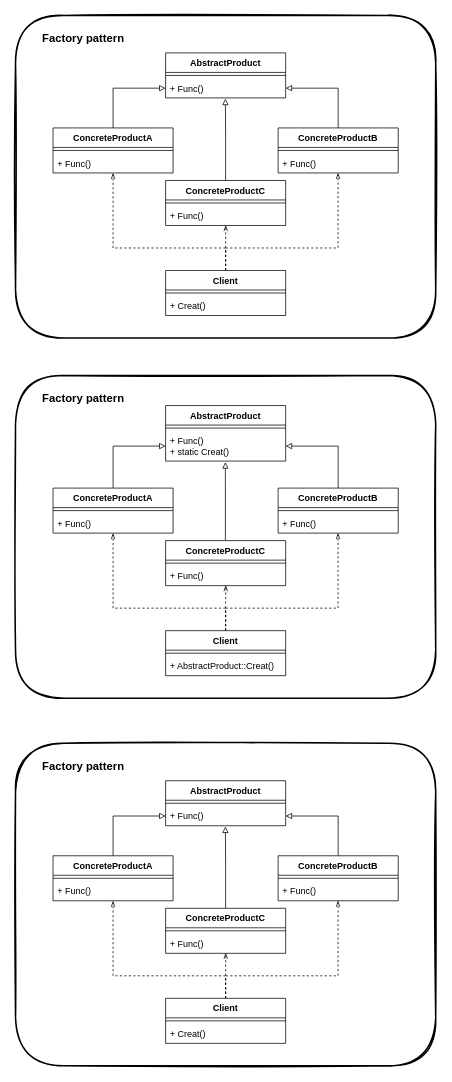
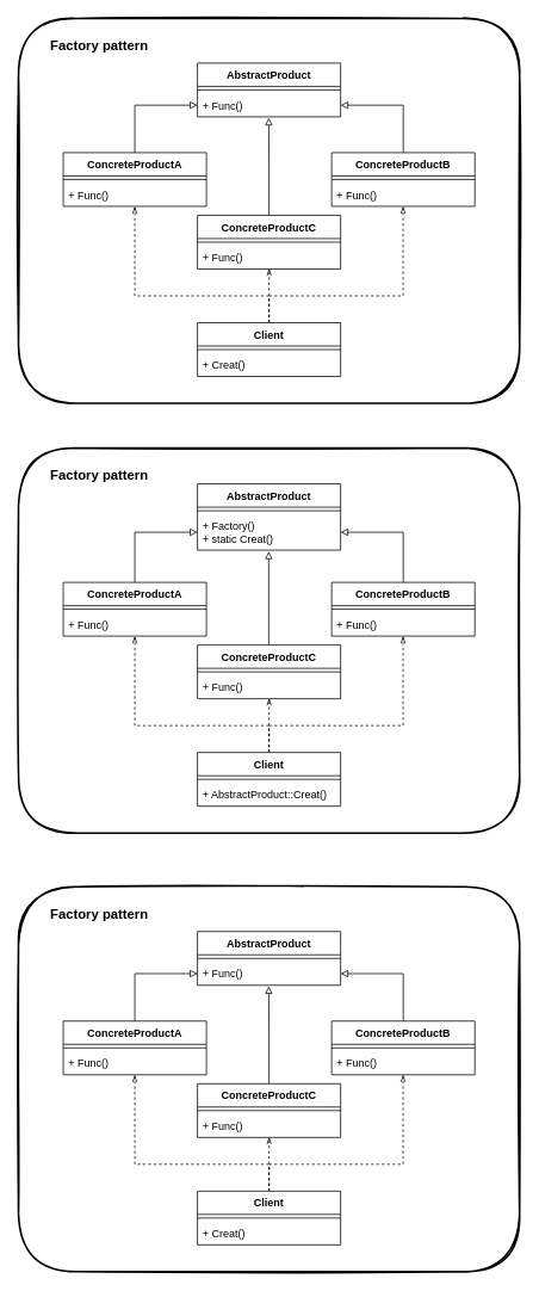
  <mxCell id="0" />
  <mxCell id="1" parent="0" />
  <mxCell id="2" value="" style="rounded=1;whiteSpace=wrap;html=1;strokeWidth=2;fillWeight=4;hachureGap=8;hachureAngle=45;fillColor=none;sketch=1;" vertex="1" parent="1"><mxGeometry x="20" y="20" width="560" height="430" as="geometry" /></mxCell>
  <mxCell id="3" value="" style="rounded=1;whiteSpace=wrap;html=1;strokeWidth=2;fillWeight=4;hachureGap=8;hachureAngle=45;fillColor=none;sketch=1;" vertex="1" parent="1"><mxGeometry x="20" y="500" width="560" height="430" as="geometry" /></mxCell>
  <mxCell id="4" value="AbstractProduct" style="swimlane;fontStyle=1;align=center;verticalAlign=top;childLayout=stackLayout;horizontal=1;startSize=26;horizontalStack=0;resizeParent=1;resizeParentMax=0;resizeLast=0;collapsible=1;marginBottom=0;" vertex="1" parent="1"><mxGeometry x="220" y="70" width="160" height="60" as="geometry" /></mxCell>
  <mxCell id="5" value="" style="line;strokeWidth=1;fillColor=none;align=left;verticalAlign=middle;spacingTop=-1;spacingLeft=3;spacingRight=3;rotatable=0;labelPosition=right;points=[];portConstraint=eastwest;" vertex="1" parent="4"><mxGeometry y="26" width="160" height="8" as="geometry" /></mxCell>
  <mxCell id="6" value="+ Func()" style="text;strokeColor=none;fillColor=none;align=left;verticalAlign=top;spacingLeft=4;spacingRight=4;overflow=hidden;rotatable=0;points=[[0,0.5],[1,0.5]];portConstraint=eastwest;" vertex="1" parent="4"><mxGeometry y="34" width="160" height="26" as="geometry" /></mxCell>
  <mxCell id="7" style="edgeStyle=orthogonalEdgeStyle;rounded=0;orthogonalLoop=1;jettySize=auto;html=1;entryX=0;entryY=0.5;entryDx=0;entryDy=0;endArrow=block;endFill=0;" edge="1" parent="1" source="8" target="6"><mxGeometry relative="1" as="geometry" /></mxCell>
  <mxCell id="8" value="ConcreteProductA" style="swimlane;fontStyle=1;align=center;verticalAlign=top;childLayout=stackLayout;horizontal=1;startSize=26;horizontalStack=0;resizeParent=1;resizeParentMax=0;resizeLast=0;collapsible=1;marginBottom=0;" vertex="1" parent="1"><mxGeometry x="70" y="170" width="160" height="60" as="geometry"><mxRectangle x="290" y="160" width="140" height="26" as="alternateBounds" /></mxGeometry></mxCell>
  <mxCell id="9" value="" style="line;strokeWidth=1;fillColor=none;align=left;verticalAlign=middle;spacingTop=-1;spacingLeft=3;spacingRight=3;rotatable=0;labelPosition=right;points=[];portConstraint=eastwest;" vertex="1" parent="8"><mxGeometry y="26" width="160" height="8" as="geometry" /></mxCell>
  <mxCell id="10" value="+ Func()" style="text;strokeColor=none;fillColor=none;align=left;verticalAlign=top;spacingLeft=4;spacingRight=4;overflow=hidden;rotatable=0;points=[[0,0.5],[1,0.5]];portConstraint=eastwest;" vertex="1" parent="8"><mxGeometry y="34" width="160" height="26" as="geometry" /></mxCell>
  <mxCell id="11" style="edgeStyle=orthogonalEdgeStyle;rounded=0;orthogonalLoop=1;jettySize=auto;html=1;exitX=0.5;exitY=0;exitDx=0;exitDy=0;entryX=1;entryY=0.5;entryDx=0;entryDy=0;endArrow=block;endFill=0;" edge="1" parent="1" source="12" target="6"><mxGeometry relative="1" as="geometry" /></mxCell>
  <mxCell id="12" value="ConcreteProductB" style="swimlane;fontStyle=1;align=center;verticalAlign=top;childLayout=stackLayout;horizontal=1;startSize=26;horizontalStack=0;resizeParent=1;resizeParentMax=0;resizeLast=0;collapsible=1;marginBottom=0;" vertex="1" parent="1"><mxGeometry x="370" y="170" width="160" height="60" as="geometry"><mxRectangle x="290" y="160" width="140" height="26" as="alternateBounds" /></mxGeometry></mxCell>
  <mxCell id="13" value="" style="line;strokeWidth=1;fillColor=none;align=left;verticalAlign=middle;spacingTop=-1;spacingLeft=3;spacingRight=3;rotatable=0;labelPosition=right;points=[];portConstraint=eastwest;" vertex="1" parent="12"><mxGeometry y="26" width="160" height="8" as="geometry" /></mxCell>
  <mxCell id="14" value="+ Func()" style="text;strokeColor=none;fillColor=none;align=left;verticalAlign=top;spacingLeft=4;spacingRight=4;overflow=hidden;rotatable=0;points=[[0,0.5],[1,0.5]];portConstraint=eastwest;" vertex="1" parent="12"><mxGeometry y="34" width="160" height="26" as="geometry" /></mxCell>
  <mxCell id="15" style="edgeStyle=orthogonalEdgeStyle;rounded=0;orthogonalLoop=1;jettySize=auto;html=1;exitX=0.5;exitY=0;exitDx=0;exitDy=0;entryX=0.498;entryY=1.037;entryDx=0;entryDy=0;entryPerimeter=0;endArrow=block;endFill=0;" edge="1" parent="1" source="16" target="6"><mxGeometry relative="1" as="geometry" /></mxCell>
  <mxCell id="16" value="ConcreteProductC" style="swimlane;fontStyle=1;align=center;verticalAlign=top;childLayout=stackLayout;horizontal=1;startSize=26;horizontalStack=0;resizeParent=1;resizeParentMax=0;resizeLast=0;collapsible=1;marginBottom=0;" vertex="1" parent="1"><mxGeometry x="220" y="240" width="160" height="60" as="geometry"><mxRectangle x="290" y="160" width="140" height="26" as="alternateBounds" /></mxGeometry></mxCell>
  <mxCell id="17" value="" style="line;strokeWidth=1;fillColor=none;align=left;verticalAlign=middle;spacingTop=-1;spacingLeft=3;spacingRight=3;rotatable=0;labelPosition=right;points=[];portConstraint=eastwest;" vertex="1" parent="16"><mxGeometry y="26" width="160" height="8" as="geometry" /></mxCell>
  <mxCell id="18" value="+ Func()" style="text;strokeColor=none;fillColor=none;align=left;verticalAlign=top;spacingLeft=4;spacingRight=4;overflow=hidden;rotatable=0;points=[[0,0.5],[1,0.5]];portConstraint=eastwest;" vertex="1" parent="16"><mxGeometry y="34" width="160" height="26" as="geometry" /></mxCell>
  <mxCell id="19" style="edgeStyle=orthogonalEdgeStyle;rounded=0;orthogonalLoop=1;jettySize=auto;html=1;exitX=0.5;exitY=0;exitDx=0;exitDy=0;entryX=0.5;entryY=1;entryDx=0;entryDy=0;entryPerimeter=0;endArrow=openThin;endFill=0;dashed=1;" edge="1" parent="1" source="22" target="10"><mxGeometry relative="1" as="geometry"><Array as="points"><mxPoint x="300" y="330" /><mxPoint x="150" y="330" /></Array></mxGeometry></mxCell>
  <mxCell id="20" style="edgeStyle=orthogonalEdgeStyle;rounded=0;orthogonalLoop=1;jettySize=auto;html=1;exitX=0.5;exitY=0;exitDx=0;exitDy=0;entryX=0.499;entryY=0.997;entryDx=0;entryDy=0;entryPerimeter=0;dashed=1;endArrow=openThin;endFill=0;" edge="1" parent="1" source="22" target="14"><mxGeometry relative="1" as="geometry"><Array as="points"><mxPoint x="300" y="330" /><mxPoint x="450" y="330" /><mxPoint x="450" y="230" /></Array></mxGeometry></mxCell>
  <mxCell id="21" style="edgeStyle=orthogonalEdgeStyle;rounded=0;orthogonalLoop=1;jettySize=auto;html=1;exitX=0.5;exitY=0;exitDx=0;exitDy=0;entryX=0.501;entryY=0.978;entryDx=0;entryDy=0;entryPerimeter=0;dashed=1;endArrow=openThin;endFill=0;" edge="1" parent="1" source="22" target="18"><mxGeometry relative="1" as="geometry" /></mxCell>
  <mxCell id="22" value="Client" style="swimlane;fontStyle=1;align=center;verticalAlign=top;childLayout=stackLayout;horizontal=1;startSize=26;horizontalStack=0;resizeParent=1;resizeParentMax=0;resizeLast=0;collapsible=1;marginBottom=0;" vertex="1" parent="1"><mxGeometry x="220" y="360" width="160" height="60" as="geometry"><mxRectangle x="290" y="160" width="140" height="26" as="alternateBounds" /></mxGeometry></mxCell>
  <mxCell id="23" value="" style="line;strokeWidth=1;fillColor=none;align=left;verticalAlign=middle;spacingTop=-1;spacingLeft=3;spacingRight=3;rotatable=0;labelPosition=right;points=[];portConstraint=eastwest;" vertex="1" parent="22"><mxGeometry y="26" width="160" height="8" as="geometry" /></mxCell>
  <mxCell id="24" value="+ Creat()" style="text;strokeColor=none;fillColor=none;align=left;verticalAlign=top;spacingLeft=4;spacingRight=4;overflow=hidden;rotatable=0;points=[[0,0.5],[1,0.5]];portConstraint=eastwest;" vertex="1" parent="22"><mxGeometry y="34" width="160" height="26" as="geometry" /></mxCell>
  <mxCell id="25" value="&lt;b&gt;&lt;font style=&quot;font-size: 15px&quot;&gt;Factory pattern&lt;/font&gt;&lt;/b&gt;" style="text;html=1;align=center;verticalAlign=middle;resizable=0;points=[];autosize=1;strokeColor=none;fillColor=none;" vertex="1" parent="1"><mxGeometry x="50" y="40" width="120" height="20" as="geometry" /></mxCell>
  <mxCell id="26" value="AbstractProduct" style="swimlane;fontStyle=1;align=center;verticalAlign=top;childLayout=stackLayout;horizontal=1;startSize=26;horizontalStack=0;resizeParent=1;resizeParentMax=0;resizeLast=0;collapsible=1;marginBottom=0;" vertex="1" parent="1"><mxGeometry x="220" y="540" width="160" height="74" as="geometry" /></mxCell>
  <mxCell id="27" value="" style="line;strokeWidth=1;fillColor=none;align=left;verticalAlign=middle;spacingTop=-1;spacingLeft=3;spacingRight=3;rotatable=0;labelPosition=right;points=[];portConstraint=eastwest;" vertex="1" parent="26"><mxGeometry y="26" width="160" height="8" as="geometry" /></mxCell>
- <mxCell id="28" value="+ Func()&#10;+ static Creat()" style="text;strokeColor=none;fillColor=none;align=left;verticalAlign=top;spacingLeft=4;spacingRight=4;overflow=hidden;rotatable=0;points=[[0,0.5],[1,0.5]];portConstraint=eastwest;" vertex="1" parent="26"><mxGeometry y="34" width="160" height="40" as="geometry" /></mxCell>
+ <mxCell id="28" value="+ Factory()&#10;+ static Creat()" style="text;strokeColor=none;fillColor=none;align=left;verticalAlign=top;spacingLeft=4;spacingRight=4;overflow=hidden;rotatable=0;points=[[0,0.5],[1,0.5]];portConstraint=eastwest;" vertex="1" parent="26"><mxGeometry y="34" width="160" height="40" as="geometry" /></mxCell>
  <mxCell id="29" style="edgeStyle=orthogonalEdgeStyle;rounded=0;orthogonalLoop=1;jettySize=auto;html=1;entryX=0;entryY=0.5;entryDx=0;entryDy=0;endArrow=block;endFill=0;" edge="1" parent="1" source="30" target="28"><mxGeometry relative="1" as="geometry" /></mxCell>
  <mxCell id="30" value="ConcreteProductA" style="swimlane;fontStyle=1;align=center;verticalAlign=top;childLayout=stackLayout;horizontal=1;startSize=26;horizontalStack=0;resizeParent=1;resizeParentMax=0;resizeLast=0;collapsible=1;marginBottom=0;" vertex="1" parent="1"><mxGeometry x="70" y="650" width="160" height="60" as="geometry"><mxRectangle x="290" y="160" width="140" height="26" as="alternateBounds" /></mxGeometry></mxCell>
  <mxCell id="31" value="" style="line;strokeWidth=1;fillColor=none;align=left;verticalAlign=middle;spacingTop=-1;spacingLeft=3;spacingRight=3;rotatable=0;labelPosition=right;points=[];portConstraint=eastwest;" vertex="1" parent="30"><mxGeometry y="26" width="160" height="8" as="geometry" /></mxCell>
  <mxCell id="32" value="+ Func()" style="text;strokeColor=none;fillColor=none;align=left;verticalAlign=top;spacingLeft=4;spacingRight=4;overflow=hidden;rotatable=0;points=[[0,0.5],[1,0.5]];portConstraint=eastwest;" vertex="1" parent="30"><mxGeometry y="34" width="160" height="26" as="geometry" /></mxCell>
  <mxCell id="33" style="edgeStyle=orthogonalEdgeStyle;rounded=0;orthogonalLoop=1;jettySize=auto;html=1;exitX=0.5;exitY=0;exitDx=0;exitDy=0;entryX=1;entryY=0.5;entryDx=0;entryDy=0;endArrow=block;endFill=0;" edge="1" parent="1" source="34" target="28"><mxGeometry relative="1" as="geometry" /></mxCell>
  <mxCell id="34" value="ConcreteProductB" style="swimlane;fontStyle=1;align=center;verticalAlign=top;childLayout=stackLayout;horizontal=1;startSize=26;horizontalStack=0;resizeParent=1;resizeParentMax=0;resizeLast=0;collapsible=1;marginBottom=0;" vertex="1" parent="1"><mxGeometry x="370" y="650" width="160" height="60" as="geometry"><mxRectangle x="290" y="160" width="140" height="26" as="alternateBounds" /></mxGeometry></mxCell>
  <mxCell id="35" value="" style="line;strokeWidth=1;fillColor=none;align=left;verticalAlign=middle;spacingTop=-1;spacingLeft=3;spacingRight=3;rotatable=0;labelPosition=right;points=[];portConstraint=eastwest;" vertex="1" parent="34"><mxGeometry y="26" width="160" height="8" as="geometry" /></mxCell>
  <mxCell id="36" value="+ Func()" style="text;strokeColor=none;fillColor=none;align=left;verticalAlign=top;spacingLeft=4;spacingRight=4;overflow=hidden;rotatable=0;points=[[0,0.5],[1,0.5]];portConstraint=eastwest;" vertex="1" parent="34"><mxGeometry y="34" width="160" height="26" as="geometry" /></mxCell>
  <mxCell id="37" style="edgeStyle=orthogonalEdgeStyle;rounded=0;orthogonalLoop=1;jettySize=auto;html=1;exitX=0.5;exitY=0;exitDx=0;exitDy=0;entryX=0.498;entryY=1.037;entryDx=0;entryDy=0;entryPerimeter=0;endArrow=block;endFill=0;" edge="1" parent="1" source="38" target="28"><mxGeometry relative="1" as="geometry"><Array as="points"><mxPoint x="300" y="616" /></Array></mxGeometry></mxCell>
  <mxCell id="38" value="ConcreteProductC" style="swimlane;fontStyle=1;align=center;verticalAlign=top;childLayout=stackLayout;horizontal=1;startSize=26;horizontalStack=0;resizeParent=1;resizeParentMax=0;resizeLast=0;collapsible=1;marginBottom=0;" vertex="1" parent="1"><mxGeometry x="220" y="720" width="160" height="60" as="geometry"><mxRectangle x="290" y="160" width="140" height="26" as="alternateBounds" /></mxGeometry></mxCell>
  <mxCell id="39" value="" style="line;strokeWidth=1;fillColor=none;align=left;verticalAlign=middle;spacingTop=-1;spacingLeft=3;spacingRight=3;rotatable=0;labelPosition=right;points=[];portConstraint=eastwest;" vertex="1" parent="38"><mxGeometry y="26" width="160" height="8" as="geometry" /></mxCell>
  <mxCell id="40" value="+ Func()" style="text;strokeColor=none;fillColor=none;align=left;verticalAlign=top;spacingLeft=4;spacingRight=4;overflow=hidden;rotatable=0;points=[[0,0.5],[1,0.5]];portConstraint=eastwest;" vertex="1" parent="38"><mxGeometry y="34" width="160" height="26" as="geometry" /></mxCell>
  <mxCell id="41" style="edgeStyle=orthogonalEdgeStyle;rounded=0;orthogonalLoop=1;jettySize=auto;html=1;exitX=0.5;exitY=0;exitDx=0;exitDy=0;entryX=0.5;entryY=1;entryDx=0;entryDy=0;entryPerimeter=0;endArrow=openThin;endFill=0;dashed=1;" edge="1" parent="1" source="44" target="32"><mxGeometry relative="1" as="geometry"><Array as="points"><mxPoint x="300" y="810" /><mxPoint x="150" y="810" /></Array></mxGeometry></mxCell>
  <mxCell id="42" style="edgeStyle=orthogonalEdgeStyle;rounded=0;orthogonalLoop=1;jettySize=auto;html=1;exitX=0.5;exitY=0;exitDx=0;exitDy=0;entryX=0.499;entryY=0.997;entryDx=0;entryDy=0;entryPerimeter=0;dashed=1;endArrow=openThin;endFill=0;" edge="1" parent="1" source="44" target="36"><mxGeometry relative="1" as="geometry"><Array as="points"><mxPoint x="300" y="810" /><mxPoint x="450" y="810" /><mxPoint x="450" y="710" /></Array></mxGeometry></mxCell>
  <mxCell id="43" style="edgeStyle=orthogonalEdgeStyle;rounded=0;orthogonalLoop=1;jettySize=auto;html=1;exitX=0.5;exitY=0;exitDx=0;exitDy=0;entryX=0.501;entryY=0.978;entryDx=0;entryDy=0;entryPerimeter=0;dashed=1;endArrow=openThin;endFill=0;" edge="1" parent="1" source="44" target="40"><mxGeometry relative="1" as="geometry" /></mxCell>
  <mxCell id="44" value="Client" style="swimlane;fontStyle=1;align=center;verticalAlign=top;childLayout=stackLayout;horizontal=1;startSize=26;horizontalStack=0;resizeParent=1;resizeParentMax=0;resizeLast=0;collapsible=1;marginBottom=0;" vertex="1" parent="1"><mxGeometry x="220" y="840" width="160" height="60" as="geometry"><mxRectangle x="290" y="160" width="140" height="26" as="alternateBounds" /></mxGeometry></mxCell>
  <mxCell id="45" value="" style="line;strokeWidth=1;fillColor=none;align=left;verticalAlign=middle;spacingTop=-1;spacingLeft=3;spacingRight=3;rotatable=0;labelPosition=right;points=[];portConstraint=eastwest;" vertex="1" parent="44"><mxGeometry y="26" width="160" height="8" as="geometry" /></mxCell>
  <mxCell id="46" value="+ AbstractProduct::Creat()" style="text;strokeColor=none;fillColor=none;align=left;verticalAlign=top;spacingLeft=4;spacingRight=4;overflow=hidden;rotatable=0;points=[[0,0.5],[1,0.5]];portConstraint=eastwest;" vertex="1" parent="44"><mxGeometry y="34" width="160" height="26" as="geometry" /></mxCell>
  <mxCell id="47" value="&lt;b&gt;&lt;font style=&quot;font-size: 15px&quot;&gt;Factory pattern&lt;/font&gt;&lt;/b&gt;" style="text;html=1;align=center;verticalAlign=middle;resizable=0;points=[];autosize=1;strokeColor=none;fillColor=none;" vertex="1" parent="1"><mxGeometry x="50" y="520" width="120" height="20" as="geometry" /></mxCell>
  <mxCell id="48" value="" style="rounded=1;whiteSpace=wrap;html=1;strokeWidth=2;fillWeight=4;hachureGap=8;hachureAngle=45;fillColor=none;sketch=1;" vertex="1" parent="1"><mxGeometry x="20" y="990" width="560" height="430" as="geometry" /></mxCell>
  <mxCell id="49" value="AbstractProduct" style="swimlane;fontStyle=1;align=center;verticalAlign=top;childLayout=stackLayout;horizontal=1;startSize=26;horizontalStack=0;resizeParent=1;resizeParentMax=0;resizeLast=0;collapsible=1;marginBottom=0;" vertex="1" parent="1"><mxGeometry x="220" y="1040" width="160" height="60" as="geometry" /></mxCell>
  <mxCell id="50" value="" style="line;strokeWidth=1;fillColor=none;align=left;verticalAlign=middle;spacingTop=-1;spacingLeft=3;spacingRight=3;rotatable=0;labelPosition=right;points=[];portConstraint=eastwest;" vertex="1" parent="49"><mxGeometry y="26" width="160" height="8" as="geometry" /></mxCell>
  <mxCell id="51" value="+ Func()" style="text;strokeColor=none;fillColor=none;align=left;verticalAlign=top;spacingLeft=4;spacingRight=4;overflow=hidden;rotatable=0;points=[[0,0.5],[1,0.5]];portConstraint=eastwest;" vertex="1" parent="49"><mxGeometry y="34" width="160" height="26" as="geometry" /></mxCell>
  <mxCell id="52" style="edgeStyle=orthogonalEdgeStyle;rounded=0;orthogonalLoop=1;jettySize=auto;html=1;entryX=0;entryY=0.5;entryDx=0;entryDy=0;endArrow=block;endFill=0;" edge="1" parent="1" source="53" target="51"><mxGeometry relative="1" as="geometry" /></mxCell>
  <mxCell id="53" value="ConcreteProductA" style="swimlane;fontStyle=1;align=center;verticalAlign=top;childLayout=stackLayout;horizontal=1;startSize=26;horizontalStack=0;resizeParent=1;resizeParentMax=0;resizeLast=0;collapsible=1;marginBottom=0;" vertex="1" parent="1"><mxGeometry x="70" y="1140" width="160" height="60" as="geometry"><mxRectangle x="290" y="160" width="140" height="26" as="alternateBounds" /></mxGeometry></mxCell>
  <mxCell id="54" value="" style="line;strokeWidth=1;fillColor=none;align=left;verticalAlign=middle;spacingTop=-1;spacingLeft=3;spacingRight=3;rotatable=0;labelPosition=right;points=[];portConstraint=eastwest;" vertex="1" parent="53"><mxGeometry y="26" width="160" height="8" as="geometry" /></mxCell>
  <mxCell id="55" value="+ Func()" style="text;strokeColor=none;fillColor=none;align=left;verticalAlign=top;spacingLeft=4;spacingRight=4;overflow=hidden;rotatable=0;points=[[0,0.5],[1,0.5]];portConstraint=eastwest;" vertex="1" parent="53"><mxGeometry y="34" width="160" height="26" as="geometry" /></mxCell>
  <mxCell id="56" style="edgeStyle=orthogonalEdgeStyle;rounded=0;orthogonalLoop=1;jettySize=auto;html=1;exitX=0.5;exitY=0;exitDx=0;exitDy=0;entryX=1;entryY=0.5;entryDx=0;entryDy=0;endArrow=block;endFill=0;" edge="1" parent="1" source="57" target="51"><mxGeometry relative="1" as="geometry" /></mxCell>
  <mxCell id="57" value="ConcreteProductB" style="swimlane;fontStyle=1;align=center;verticalAlign=top;childLayout=stackLayout;horizontal=1;startSize=26;horizontalStack=0;resizeParent=1;resizeParentMax=0;resizeLast=0;collapsible=1;marginBottom=0;" vertex="1" parent="1"><mxGeometry x="370" y="1140" width="160" height="60" as="geometry"><mxRectangle x="290" y="160" width="140" height="26" as="alternateBounds" /></mxGeometry></mxCell>
  <mxCell id="58" value="" style="line;strokeWidth=1;fillColor=none;align=left;verticalAlign=middle;spacingTop=-1;spacingLeft=3;spacingRight=3;rotatable=0;labelPosition=right;points=[];portConstraint=eastwest;" vertex="1" parent="57"><mxGeometry y="26" width="160" height="8" as="geometry" /></mxCell>
  <mxCell id="59" value="+ Func()" style="text;strokeColor=none;fillColor=none;align=left;verticalAlign=top;spacingLeft=4;spacingRight=4;overflow=hidden;rotatable=0;points=[[0,0.5],[1,0.5]];portConstraint=eastwest;" vertex="1" parent="57"><mxGeometry y="34" width="160" height="26" as="geometry" /></mxCell>
  <mxCell id="60" style="edgeStyle=orthogonalEdgeStyle;rounded=0;orthogonalLoop=1;jettySize=auto;html=1;exitX=0.5;exitY=0;exitDx=0;exitDy=0;entryX=0.498;entryY=1.037;entryDx=0;entryDy=0;entryPerimeter=0;endArrow=block;endFill=0;" edge="1" parent="1" source="61" target="51"><mxGeometry relative="1" as="geometry" /></mxCell>
  <mxCell id="61" value="ConcreteProductC" style="swimlane;fontStyle=1;align=center;verticalAlign=top;childLayout=stackLayout;horizontal=1;startSize=26;horizontalStack=0;resizeParent=1;resizeParentMax=0;resizeLast=0;collapsible=1;marginBottom=0;" vertex="1" parent="1"><mxGeometry x="220" y="1210" width="160" height="60" as="geometry"><mxRectangle x="290" y="160" width="140" height="26" as="alternateBounds" /></mxGeometry></mxCell>
  <mxCell id="62" value="" style="line;strokeWidth=1;fillColor=none;align=left;verticalAlign=middle;spacingTop=-1;spacingLeft=3;spacingRight=3;rotatable=0;labelPosition=right;points=[];portConstraint=eastwest;" vertex="1" parent="61"><mxGeometry y="26" width="160" height="8" as="geometry" /></mxCell>
  <mxCell id="63" value="+ Func()" style="text;strokeColor=none;fillColor=none;align=left;verticalAlign=top;spacingLeft=4;spacingRight=4;overflow=hidden;rotatable=0;points=[[0,0.5],[1,0.5]];portConstraint=eastwest;" vertex="1" parent="61"><mxGeometry y="34" width="160" height="26" as="geometry" /></mxCell>
  <mxCell id="64" style="edgeStyle=orthogonalEdgeStyle;rounded=0;orthogonalLoop=1;jettySize=auto;html=1;exitX=0.5;exitY=0;exitDx=0;exitDy=0;entryX=0.5;entryY=1;entryDx=0;entryDy=0;entryPerimeter=0;endArrow=openThin;endFill=0;dashed=1;" edge="1" parent="1" source="67" target="55"><mxGeometry relative="1" as="geometry"><Array as="points"><mxPoint x="300" y="1300" /><mxPoint x="150" y="1300" /></Array></mxGeometry></mxCell>
  <mxCell id="65" style="edgeStyle=orthogonalEdgeStyle;rounded=0;orthogonalLoop=1;jettySize=auto;html=1;exitX=0.5;exitY=0;exitDx=0;exitDy=0;entryX=0.499;entryY=0.997;entryDx=0;entryDy=0;entryPerimeter=0;dashed=1;endArrow=openThin;endFill=0;" edge="1" parent="1" source="67" target="59"><mxGeometry relative="1" as="geometry"><Array as="points"><mxPoint x="300" y="1300" /><mxPoint x="450" y="1300" /><mxPoint x="450" y="1200" /></Array></mxGeometry></mxCell>
  <mxCell id="66" style="edgeStyle=orthogonalEdgeStyle;rounded=0;orthogonalLoop=1;jettySize=auto;html=1;exitX=0.5;exitY=0;exitDx=0;exitDy=0;entryX=0.501;entryY=0.978;entryDx=0;entryDy=0;entryPerimeter=0;dashed=1;endArrow=openThin;endFill=0;" edge="1" parent="1" source="67" target="63"><mxGeometry relative="1" as="geometry" /></mxCell>
  <mxCell id="67" value="Client" style="swimlane;fontStyle=1;align=center;verticalAlign=top;childLayout=stackLayout;horizontal=1;startSize=26;horizontalStack=0;resizeParent=1;resizeParentMax=0;resizeLast=0;collapsible=1;marginBottom=0;" vertex="1" parent="1"><mxGeometry x="220" y="1330" width="160" height="60" as="geometry"><mxRectangle x="290" y="160" width="140" height="26" as="alternateBounds" /></mxGeometry></mxCell>
  <mxCell id="68" value="" style="line;strokeWidth=1;fillColor=none;align=left;verticalAlign=middle;spacingTop=-1;spacingLeft=3;spacingRight=3;rotatable=0;labelPosition=right;points=[];portConstraint=eastwest;" vertex="1" parent="67"><mxGeometry y="26" width="160" height="8" as="geometry" /></mxCell>
  <mxCell id="69" value="+ Creat()" style="text;strokeColor=none;fillColor=none;align=left;verticalAlign=top;spacingLeft=4;spacingRight=4;overflow=hidden;rotatable=0;points=[[0,0.5],[1,0.5]];portConstraint=eastwest;" vertex="1" parent="67"><mxGeometry y="34" width="160" height="26" as="geometry" /></mxCell>
  <mxCell id="70" value="&lt;b&gt;&lt;font style=&quot;font-size: 15px&quot;&gt;Factory pattern&lt;/font&gt;&lt;/b&gt;" style="text;html=1;align=center;verticalAlign=middle;resizable=0;points=[];autosize=1;strokeColor=none;fillColor=none;" vertex="1" parent="1"><mxGeometry x="50" y="1010" width="120" height="20" as="geometry" /></mxCell>
